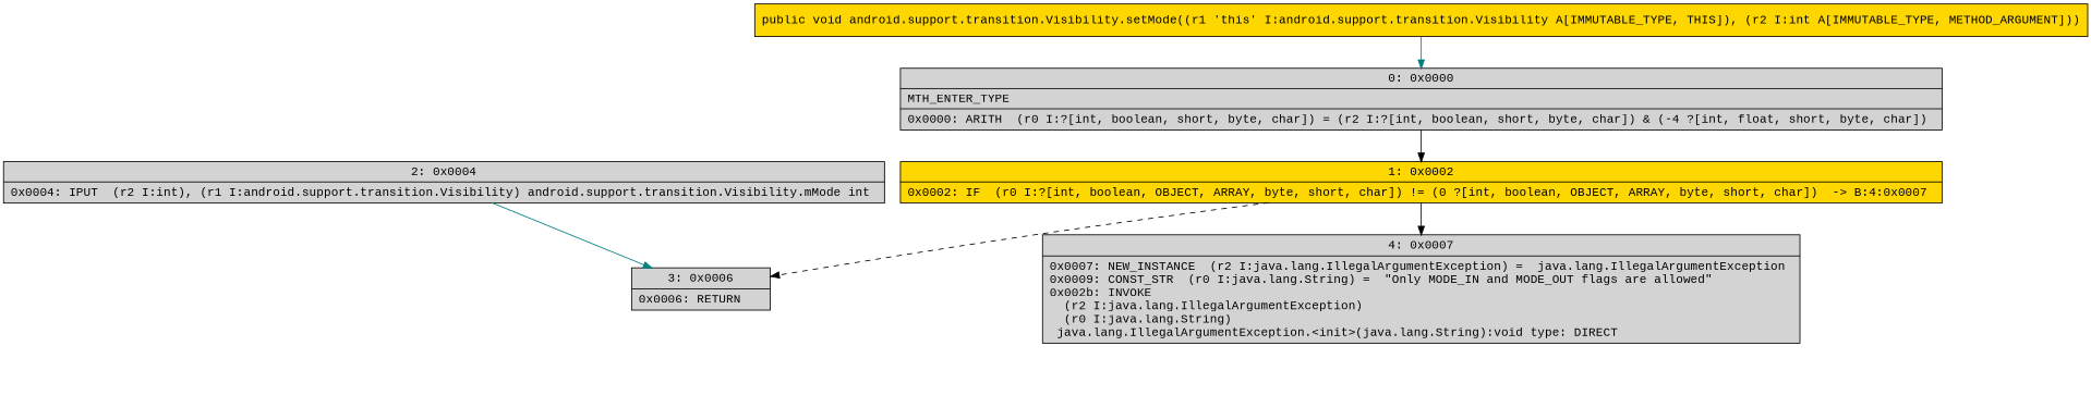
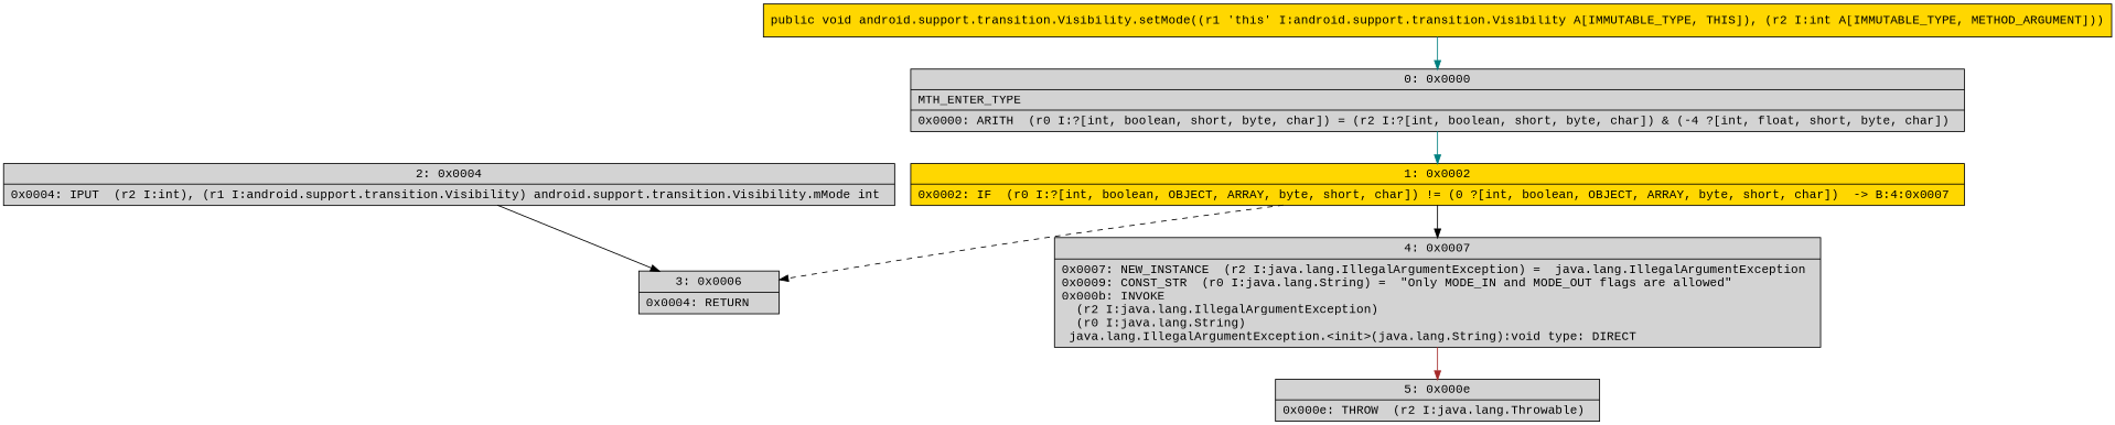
  digraph {
    fontname="Liberation Mono"
    node [fillcolor=lightgrey fontname="Liberation Mono" shape=record style=filled]
    edge [color=teal fontname="Liberation Mono"]
    n1 [label="{0\:\ 0x0000|MTH_ENTER_TYPE\l|0x0000: ARITH  (r0 I:?[int, boolean, short, byte, char]) = (r2 I:?[int, boolean, short, byte, char]) & (\-4 ?[int, float, short, byte, char]) \l}"]
    n2 [fillcolor=gold label="{1\:\ 0x0002|0x0002: IF  (r0 I:?[int, boolean, OBJECT, ARRAY, byte, short, char]) != (0 ?[int, boolean, OBJECT, ARRAY, byte, short, char])  \-\> B:4:0x0007 \l}"]
-   n3 [label="{4\:\ 0x0007|0x0007: NEW_INSTANCE  (r2 I:java.lang.IllegalArgumentException) =  java.lang.IllegalArgumentException \l0x0009: CONST_STR  (r0 I:java.lang.String) =  \"Only MODE_IN and MODE_OUT flags are allowed\" \l0x002b: INVOKE  \l  (r2 I:java.lang.IllegalArgumentException)\l  (r0 I:java.lang.String)\l java.lang.IllegalArgumentException.\<init\>(java.lang.String):void type: DIRECT \l}"]
-   n4 [label="{3\:\ 0x0006|0x0006: RETURN   \l}"]
+   n3 [label="{4\:\ 0x0007|0x0007: NEW_INSTANCE  (r2 I:java.lang.IllegalArgumentException) =  java.lang.IllegalArgumentException \l0x0009: CONST_STR  (r0 I:java.lang.String) =  \"Only MODE_IN and MODE_OUT flags are allowed\" \l0x000b: INVOKE  \l  (r2 I:java.lang.IllegalArgumentException)\l  (r0 I:java.lang.String)\l java.lang.IllegalArgumentException.\<init\>(java.lang.String):void type: DIRECT \l}"]
+   n4 [label="{3\:\ 0x0006|0x0004: RETURN   \l}"]
    n5 [label="{2\:\ 0x0004|0x0004: IPUT  (r2 I:int), (r1 I:android.support.transition.Visibility) android.support.transition.Visibility.mMode int \l}"]
+   n6 [label="{5\:\ 0x000e|0x000e: THROW  (r2 I:java.lang.Throwable) \l}"]
    n7 [fillcolor=gold label="{public void android.support.transition.Visibility.setMode((r1 'this' I:android.support.transition.Visibility A[IMMUTABLE_TYPE, THIS]), (r2 I:int A[IMMUTABLE_TYPE, METHOD_ARGUMENT])) }"]
-   n1 -> n2 [color=black]
+   n1 -> n2
    n2 -> n3 [color=black]
    n2 -> n4 [color=black style=dashed]
-   n5 -> n4
+   n3 -> n6 [color=brown]
+   n5 -> n4 [color=black]
    n7 -> n1
  }
